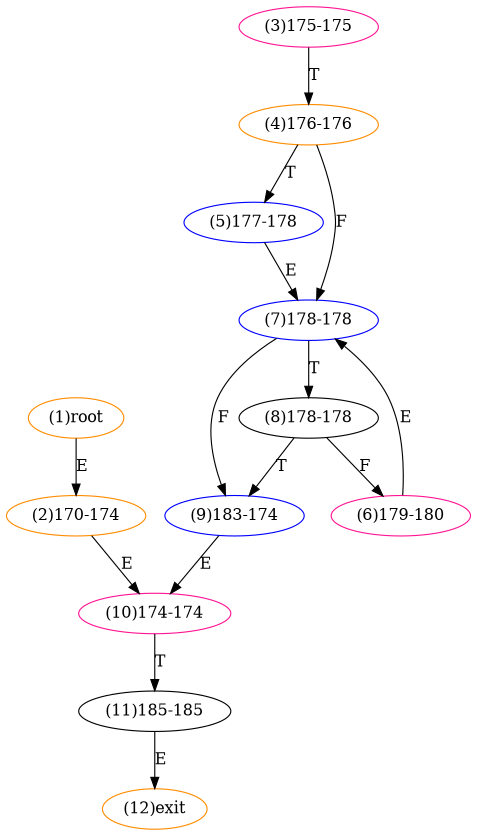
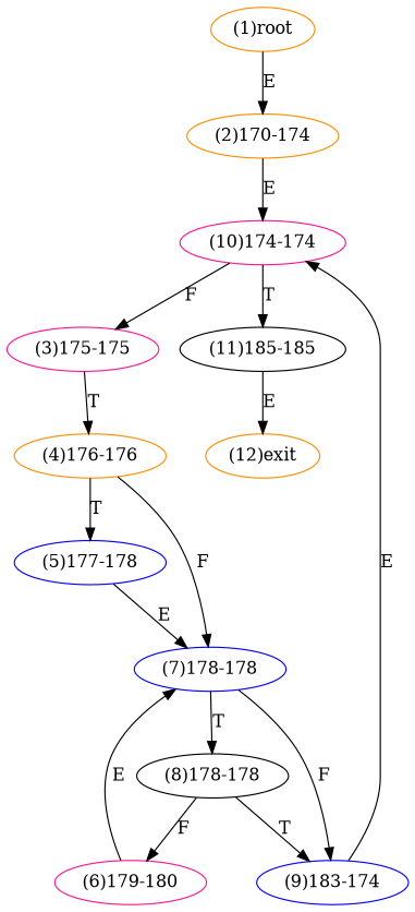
  digraph {
    node [color=darkorange]
    n1 [label="(1)root"]
    n2 [label="(2)170-174"]
    n3 [color=deeppink label="(10)174-174"]
    n4 [color=deeppink label="(3)175-175"]
    n5 [color=black label="(11)185-185"]
    n6 [label="(4)176-176"]
    n7 [color=blue label="(5)177-178"]
    n8 [color=blue label="(7)178-178"]
    n9 [color=blue label="(9)183-174"]
    n10 [color=black label="(8)178-178"]
    n11 [color=deeppink label="(6)179-180"]
    n12 [label="(12)exit"]
    n1 -> n2 [label=E]
    n2 -> n3 [label=E]
+   n3 -> n4 [label=F]
    n3 -> n5 [label=T]
    n4 -> n6 [label=T]
    n5 -> n12 [label=E]
    n6 -> n7 [label=T]
    n6 -> n8 [label=F]
    n7 -> n8 [label=E]
    n8 -> n9 [label=F]
    n8 -> n10 [label=T]
    n9 -> n3 [label=E]
    n10 -> n9 [label=T]
    n10 -> n11 [label=F]
    n11 -> n8 [label=E]
  }
